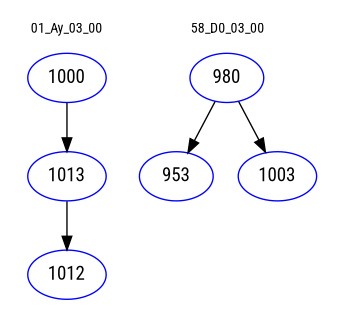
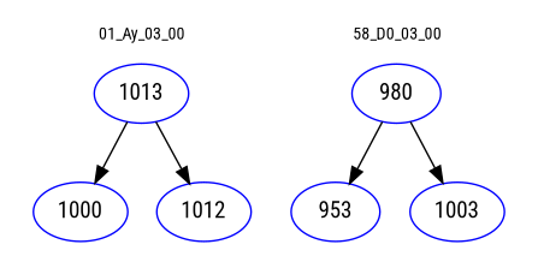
  digraph {
    fontname="Roboto Condensed"
    node [color=blue fontname="Roboto Condensed"]
    edge [color=black fontname="Roboto Condensed"]
    n1 [label=1013]
    n2 [label=1000]
    n3 [label=1012]
    n4 [label=980]
    n5 [label=953]
    n6 [label=1003]
    subgraph cluster_1 {
      color=white
      fontsize=10
      label="01_Ay_03_00"
      n1
      n2
      n3
    }
    subgraph cluster_2 {
      color=white
      fontsize=10
      label="58_D0_03_00"
      n4
      n5
      n6
    }
-   n2 -> n1
+   n1 -> n2
    n1 -> n3
    n4 -> n5
    n4 -> n6
  }
